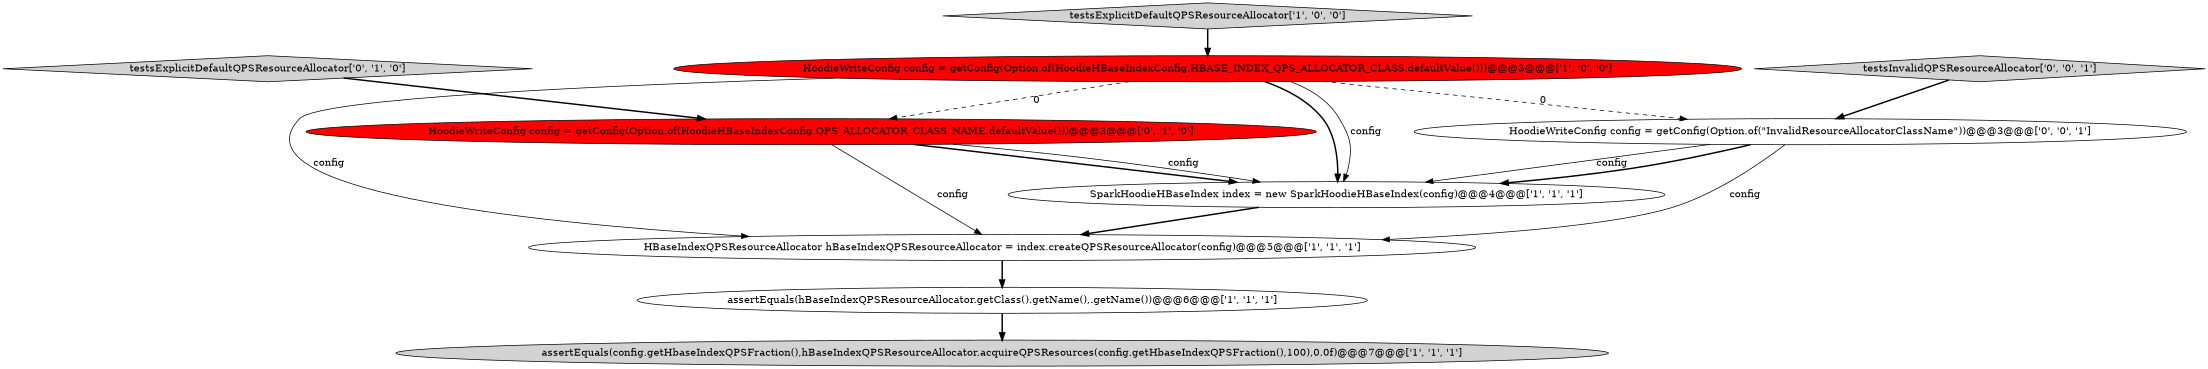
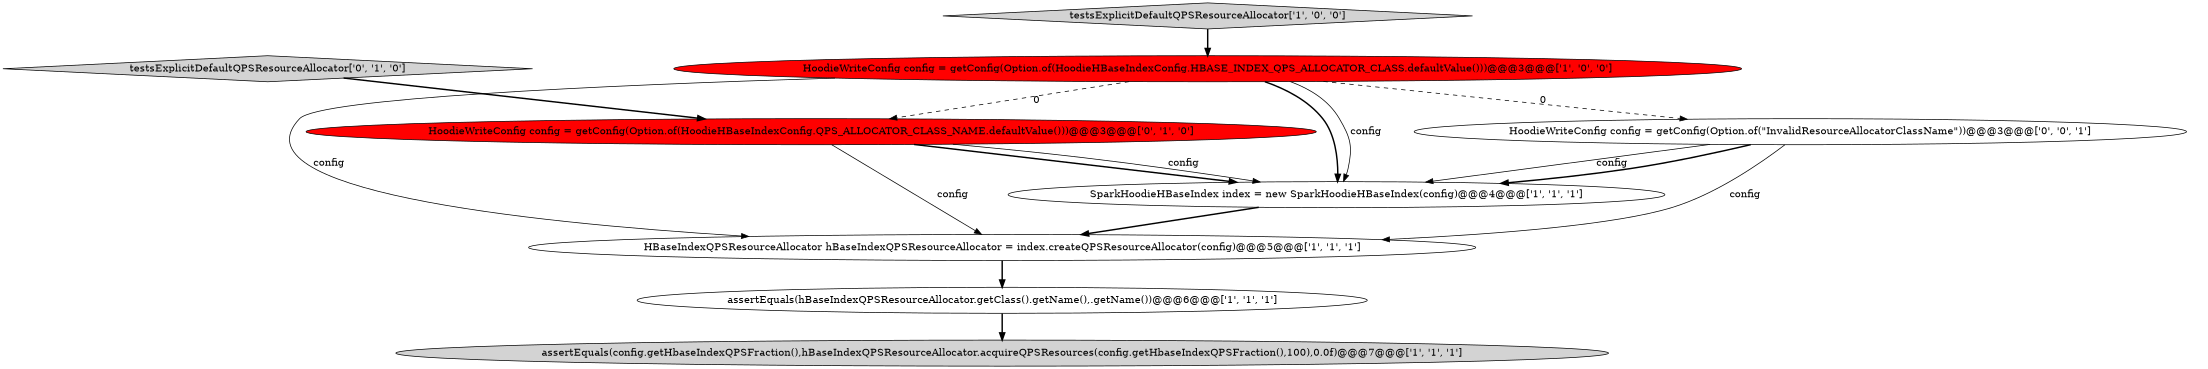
  digraph {
    node [fillcolor=lightgray shape=ellipse style=filled]
    edge [style=bold]
    n1 [label="testsExplicitDefaultQPSResourceAllocator['0', '1', '0']" shape=diamond]
    n2 [fillcolor=red label="HoodieWriteConfig config = getConfig(Option.of(HoodieHBaseIndexConfig.QPS_ALLOCATOR_CLASS_NAME.defaultValue()))@@@3@@@['0', '1', '0']"]
    n3 [fillcolor=white label="HoodieWriteConfig config = getConfig(Option.of(\"InvalidResourceAllocatorClassName\"))@@@3@@@['0', '0', '1']"]
    n4 [fillcolor=white label="HBaseIndexQPSResourceAllocator hBaseIndexQPSResourceAllocator = index.createQPSResourceAllocator(config)@@@5@@@['1', '1', '1']"]
    n5 [fillcolor=white label="SparkHoodieHBaseIndex index = new SparkHoodieHBaseIndex(config)@@@4@@@['1', '1', '1']"]
    n6 [label="testsExplicitDefaultQPSResourceAllocator['1', '0', '0']" shape=diamond]
    n7 [fillcolor=red label="HoodieWriteConfig config = getConfig(Option.of(HoodieHBaseIndexConfig.HBASE_INDEX_QPS_ALLOCATOR_CLASS.defaultValue()))@@@3@@@['1', '0', '0']"]
-   n8 [label="testsInvalidQPSResourceAllocator['0', '0', '1']" shape=diamond]
    n9 [fillcolor=white label="assertEquals(hBaseIndexQPSResourceAllocator.getClass().getName(),.getName())@@@6@@@['1', '1', '1']"]
    n10 [label="assertEquals(config.getHbaseIndexQPSFraction(),hBaseIndexQPSResourceAllocator.acquireQPSResources(config.getHbaseIndexQPSFraction(),100),0.0f)@@@7@@@['1', '1', '1']"]
    n1 -> n2
    n2 -> n4 [label=config style=solid]
    n2 -> n5
    n2 -> n5 [label=config style=solid]
    n3 -> n4 [label=config style=solid]
    n3 -> n5 [label=config style=solid]
    n3 -> n5
    n4 -> n9
    n5 -> n4
    n6 -> n7
    n7 -> n2 [label=0 style=dashed]
    n7 -> n3 [label=0 style=dashed]
    n7 -> n4 [label=config style=solid]
    n7 -> n5
    n7 -> n5 [label=config style=solid]
-   n8 -> n3
    n9 -> n10
  }
